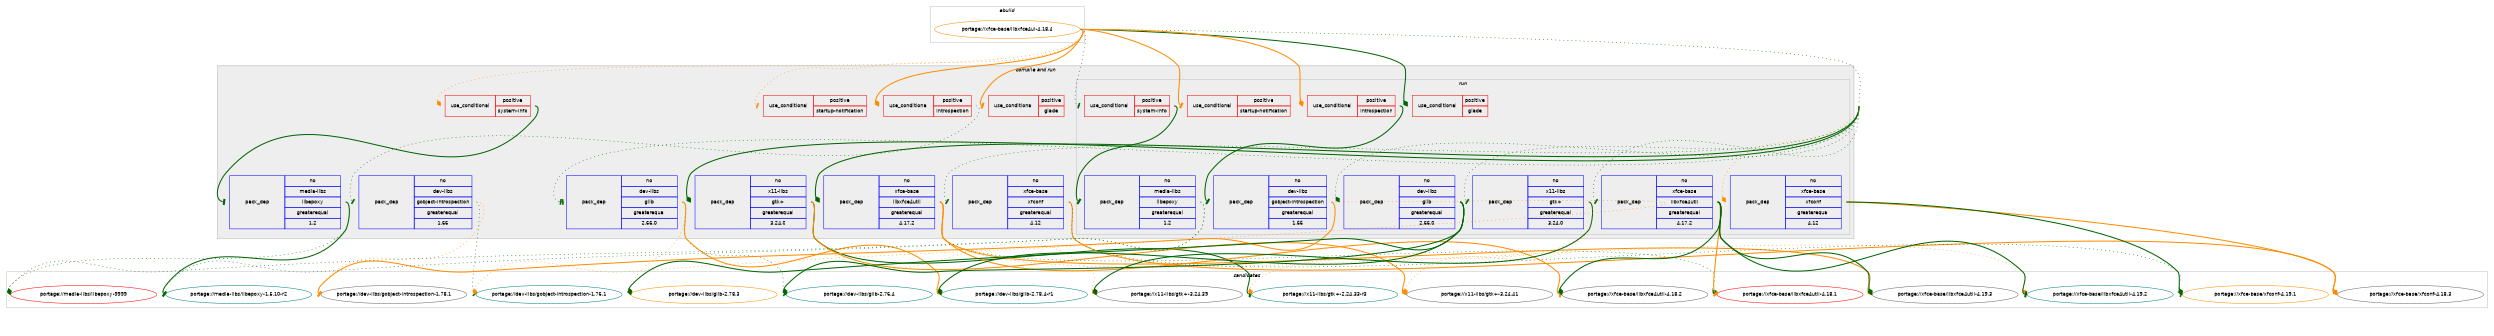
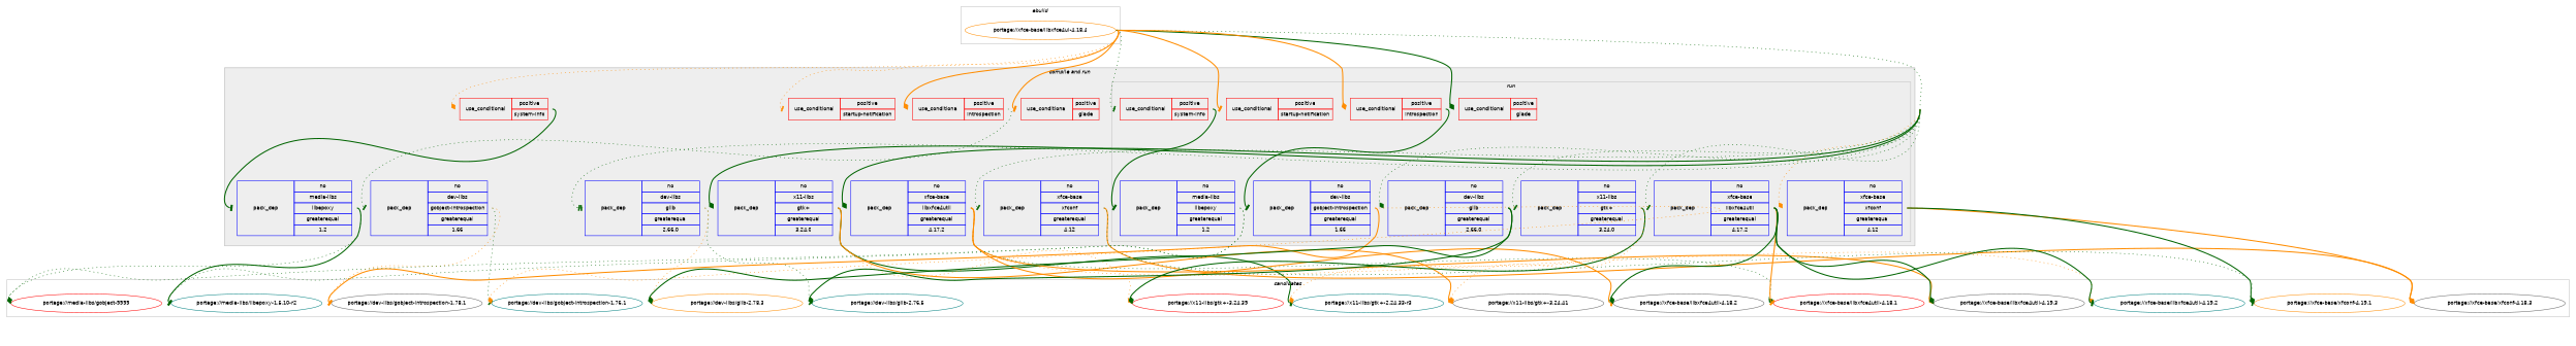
  digraph {
    compound=true
    concentrate=true
    fontname=Helvetica
    fontsize=10
    newrank=true
    rankdir=TB
    ranksep=1.5
    node [color=blue fontname=Helvetica fontsize=10 shape=none]
    edge [arrowhead=diamond color=darkgreen headport=w style=bold tailport=e weight=100]
    n1 [color=darkorange label="portage://xfce-base/libxfce4ui-4.18.4" width=4 shape=""]
    n2 [color=red label=<<TABLE BORDER="0" CELLBORDER="1" CELLSPACING="0" CELLPADDING="4"><TR><TD ROWSPAN="3" CELLPADDING="10">use_conditional</TD></TR><TR><TD>positive</TD></TR><TR><TD>glade</TD></TR></TABLE>>]
    n3 [label=<<TABLE BORDER="0" CELLBORDER="1" CELLSPACING="0" CELLPADDING="4" WIDTH="220"><TR><TD ROWSPAN="6" CELLPADDING="30">pack_dep</TD></TR><TR><TD WIDTH="110">no</TD></TR><TR><TD>dev-libs</TD></TR><TR><TD>gobject-introspection</TD></TR><TR><TD>greaterequal</TD></TR><TR><TD>1.66</TD></TR></TABLE>>]
    n4 [color=red label=<<TABLE BORDER="0" CELLBORDER="1" CELLSPACING="0" CELLPADDING="4"><TR><TD ROWSPAN="3" CELLPADDING="10">use_conditional</TD></TR><TR><TD>positive</TD></TR><TR><TD>introspection</TD></TR></TABLE>>]
    n5 [color=red label=<<TABLE BORDER="0" CELLBORDER="1" CELLSPACING="0" CELLPADDING="4"><TR><TD ROWSPAN="3" CELLPADDING="10">use_conditional</TD></TR><TR><TD>positive</TD></TR><TR><TD>startup-notification</TD></TR></TABLE>>]
    n6 [label=<<TABLE BORDER="0" CELLBORDER="1" CELLSPACING="0" CELLPADDING="4" WIDTH="220"><TR><TD ROWSPAN="6" CELLPADDING="30">pack_dep</TD></TR><TR><TD WIDTH="110">no</TD></TR><TR><TD>media-libs</TD></TR><TR><TD>libepoxy</TD></TR><TR><TD>greaterequal</TD></TR><TR><TD>1.2</TD></TR></TABLE>>]
    n7 [color=red label=<<TABLE BORDER="0" CELLBORDER="1" CELLSPACING="0" CELLPADDING="4"><TR><TD ROWSPAN="3" CELLPADDING="10">use_conditional</TD></TR><TR><TD>positive</TD></TR><TR><TD>system-info</TD></TR></TABLE>>]
    n8 [label=<<TABLE BORDER="0" CELLBORDER="1" CELLSPACING="0" CELLPADDING="4" WIDTH="220"><TR><TD ROWSPAN="6" CELLPADDING="30">pack_dep</TD></TR><TR><TD WIDTH="110">no</TD></TR><TR><TD>dev-libs</TD></TR><TR><TD>glib</TD></TR><TR><TD>greaterequal</TD></TR><TR><TD>2.66.0</TD></TR></TABLE>>]
    n9 [label=<<TABLE BORDER="0" CELLBORDER="1" CELLSPACING="0" CELLPADDING="4" WIDTH="220"><TR><TD ROWSPAN="6" CELLPADDING="30">pack_dep</TD></TR><TR><TD WIDTH="110">no</TD></TR><TR><TD>x11-libs</TD></TR><TR><TD>gtk+</TD></TR><TR><TD>greaterequal</TD></TR><TR><TD>3.24.0</TD></TR></TABLE>>]
    n10 [label=<<TABLE BORDER="0" CELLBORDER="1" CELLSPACING="0" CELLPADDING="4" WIDTH="220"><TR><TD ROWSPAN="6" CELLPADDING="30">pack_dep</TD></TR><TR><TD WIDTH="110">no</TD></TR><TR><TD>xfce-base</TD></TR><TR><TD>libxfce4util</TD></TR><TR><TD>greaterequal</TD></TR><TR><TD>4.17.2</TD></TR></TABLE>>]
    n11 [label=<<TABLE BORDER="0" CELLBORDER="1" CELLSPACING="0" CELLPADDING="4" WIDTH="220"><TR><TD ROWSPAN="6" CELLPADDING="30">pack_dep</TD></TR><TR><TD WIDTH="110">no</TD></TR><TR><TD>xfce-base</TD></TR><TR><TD>xfconf</TD></TR><TR><TD>greaterequal</TD></TR><TR><TD>4.12</TD></TR></TABLE>>]
    n12 [color=red label=<<TABLE BORDER="0" CELLBORDER="1" CELLSPACING="0" CELLPADDING="4"><TR><TD ROWSPAN="3" CELLPADDING="10">use_conditional</TD></TR><TR><TD>positive</TD></TR><TR><TD>glade</TD></TR></TABLE>>]
    n13 [label=<<TABLE BORDER="0" CELLBORDER="1" CELLSPACING="0" CELLPADDING="4" WIDTH="220"><TR><TD ROWSPAN="6" CELLPADDING="30">pack_dep</TD></TR><TR><TD WIDTH="110">no</TD></TR><TR><TD>dev-libs</TD></TR><TR><TD>gobject-introspection</TD></TR><TR><TD>greaterequal</TD></TR><TR><TD>1.66</TD></TR></TABLE>>]
    n14 [color=red label=<<TABLE BORDER="0" CELLBORDER="1" CELLSPACING="0" CELLPADDING="4"><TR><TD ROWSPAN="3" CELLPADDING="10">use_conditional</TD></TR><TR><TD>positive</TD></TR><TR><TD>introspection</TD></TR></TABLE>>]
    n15 [color=red label=<<TABLE BORDER="0" CELLBORDER="1" CELLSPACING="0" CELLPADDING="4"><TR><TD ROWSPAN="3" CELLPADDING="10">use_conditional</TD></TR><TR><TD>positive</TD></TR><TR><TD>startup-notification</TD></TR></TABLE>>]
    n16 [label=<<TABLE BORDER="0" CELLBORDER="1" CELLSPACING="0" CELLPADDING="4" WIDTH="220"><TR><TD ROWSPAN="6" CELLPADDING="30">pack_dep</TD></TR><TR><TD WIDTH="110">no</TD></TR><TR><TD>media-libs</TD></TR><TR><TD>libepoxy</TD></TR><TR><TD>greaterequal</TD></TR><TR><TD>1.2</TD></TR></TABLE>>]
    n17 [color=red label=<<TABLE BORDER="0" CELLBORDER="1" CELLSPACING="0" CELLPADDING="4"><TR><TD ROWSPAN="3" CELLPADDING="10">use_conditional</TD></TR><TR><TD>positive</TD></TR><TR><TD>system-info</TD></TR></TABLE>>]
    n18 [label=<<TABLE BORDER="0" CELLBORDER="1" CELLSPACING="0" CELLPADDING="4" WIDTH="220"><TR><TD ROWSPAN="6" CELLPADDING="30">pack_dep</TD></TR><TR><TD WIDTH="110">no</TD></TR><TR><TD>dev-libs</TD></TR><TR><TD>glib</TD></TR><TR><TD>greaterequal</TD></TR><TR><TD>2.66.0</TD></TR></TABLE>>]
    n19 [label=<<TABLE BORDER="0" CELLBORDER="1" CELLSPACING="0" CELLPADDING="4" WIDTH="220"><TR><TD ROWSPAN="6" CELLPADDING="30">pack_dep</TD></TR><TR><TD WIDTH="110">no</TD></TR><TR><TD>x11-libs</TD></TR><TR><TD>gtk+</TD></TR><TR><TD>greaterequal</TD></TR><TR><TD>3.24.0</TD></TR></TABLE>>]
    n20 [label=<<TABLE BORDER="0" CELLBORDER="1" CELLSPACING="0" CELLPADDING="4" WIDTH="220"><TR><TD ROWSPAN="6" CELLPADDING="30">pack_dep</TD></TR><TR><TD WIDTH="110">no</TD></TR><TR><TD>xfce-base</TD></TR><TR><TD>libxfce4util</TD></TR><TR><TD>greaterequal</TD></TR><TR><TD>4.17.2</TD></TR></TABLE>>]
    n21 [label=<<TABLE BORDER="0" CELLBORDER="1" CELLSPACING="0" CELLPADDING="4" WIDTH="220"><TR><TD ROWSPAN="6" CELLPADDING="30">pack_dep</TD></TR><TR><TD WIDTH="110">no</TD></TR><TR><TD>xfce-base</TD></TR><TR><TD>xfconf</TD></TR><TR><TD>greaterequal</TD></TR><TR><TD>4.12</TD></TR></TABLE>>]
    n22 [color=teal label="portage://dev-libs/gobject-introspection-1.76.1" width=4 shape=""]
    n23 [color=gray40 label="portage://dev-libs/gobject-introspection-1.78.1" width=4 shape=""]
    n24 [color=teal label="portage://media-libs/libepoxy-1.5.10-r2" width=4 shape=""]
-   n25 [color=red label="portage://media-libs/libepoxy-9999" width=4 shape=""]
-   n26 [color=teal label="portage://dev-libs/glib-2.76.4" width=4 shape=""]
+   n25 [color=red label="portage://media-libs/gobject-9999" width=4 shape=""]
+   n26 [color=teal label="portage://dev-libs/glib-2.76.5" width=4 shape=""]
    n27 [color=darkorange label="portage://dev-libs/glib-2.78.3" width=4 shape=""]
-   n28 [color=teal label="portage://dev-libs/glib-2.78.4-r1" width=4 shape=""]
    n29 [color=teal label="portage://x11-libs/gtk+-2.24.33-r3" width=4 shape=""]
-   n30 [color=gray40 label="portage://x11-libs/gtk+-3.24.39" width=4 shape=""]
+   n30 [color=red label="portage://x11-libs/gtk+-3.24.39" width=4 shape=""]
    n31 [color=gray40 label="portage://x11-libs/gtk+-3.24.41" width=4 shape=""]
    n32 [color=red label="portage://xfce-base/libxfce4util-4.18.1" width=4 shape=""]
    n33 [color=gray40 label="portage://xfce-base/libxfce4util-4.18.2" width=4 shape=""]
    n34 [color=teal label="portage://xfce-base/libxfce4util-4.19.2" width=4 shape=""]
    n35 [color=gray40 label="portage://xfce-base/libxfce4util-4.19.3" width=4 shape=""]
    n36 [color=gray40 label="portage://xfce-base/xfconf-4.18.3" width=4 shape=""]
    n37 [color=darkorange label="portage://xfce-base/xfconf-4.19.1" width=4 shape=""]
    subgraph cluster_1 {
      color=gray
      label=<<i>ebuild</i>>
      rank=same
      n1
    }
    subgraph cluster_2 {
      color=gray
      label=<<i>dependencies</i>>
      subgraph cluster_3 {
        color=gray
        fillcolor="#eeeeee"
        label=<<i>compile</i>>
        style=filled
        subgraph sub_4 {
          color=gray
          fillcolor="#eeeeee"
          label=<<i>compile</i>>
          style=filled
          n2
        }
        subgraph sub_5 {
          color=gray
          fillcolor="#eeeeee"
          label=<<i>compile</i>>
          style=filled
          n4
          subgraph sub_6 {
            color=gray
            fillcolor="#eeeeee"
            label=<<i>compile</i>>
            style=filled
            n3
          }
        }
        subgraph sub_7 {
          color=gray
          fillcolor="#eeeeee"
          label=<<i>compile</i>>
          style=filled
          n5
        }
        subgraph sub_8 {
          color=gray
          fillcolor="#eeeeee"
          label=<<i>compile</i>>
          style=filled
          n7
          subgraph sub_9 {
            color=gray
            fillcolor="#eeeeee"
            label=<<i>compile</i>>
            style=filled
            n6
          }
        }
        subgraph sub_10 {
          color=gray
          fillcolor="#eeeeee"
          label=<<i>compile</i>>
          style=filled
          n8
        }
        subgraph sub_11 {
          color=gray
          fillcolor="#eeeeee"
          label=<<i>compile</i>>
          style=filled
          n9
        }
        subgraph sub_12 {
          color=gray
          fillcolor="#eeeeee"
          label=<<i>compile</i>>
          style=filled
          n10
        }
        subgraph sub_13 {
          color=gray
          fillcolor="#eeeeee"
          label=<<i>compile</i>>
          style=filled
          n11
        }
      }
      subgraph cluster_14 {
        color=gray
        fillcolor="#eeeeee"
        label=<<i>compile and run</i>>
        style=filled
      }
      subgraph cluster_15 {
        color=gray
        fillcolor="#eeeeee"
        label=<<i>run</i>>
        style=filled
        subgraph sub_16 {
          color=gray
          fillcolor="#eeeeee"
          label=<<i>run</i>>
          style=filled
          n12
        }
        subgraph sub_17 {
          color=gray
          fillcolor="#eeeeee"
          label=<<i>run</i>>
          style=filled
          n14
          subgraph sub_18 {
            color=gray
            fillcolor="#eeeeee"
            label=<<i>run</i>>
            style=filled
            n13
          }
        }
        subgraph sub_19 {
          color=gray
          fillcolor="#eeeeee"
          label=<<i>run</i>>
          style=filled
          n15
        }
        subgraph sub_20 {
          color=gray
          fillcolor="#eeeeee"
          label=<<i>run</i>>
          style=filled
          n17
          subgraph sub_21 {
            color=gray
            fillcolor="#eeeeee"
            label=<<i>run</i>>
            style=filled
            n16
          }
        }
        subgraph sub_22 {
          color=gray
          fillcolor="#eeeeee"
          label=<<i>run</i>>
          style=filled
          n18
        }
        subgraph sub_23 {
          color=gray
          fillcolor="#eeeeee"
          label=<<i>run</i>>
          style=filled
          n19
        }
        subgraph sub_24 {
          color=gray
          fillcolor="#eeeeee"
          label=<<i>run</i>>
          style=filled
          n20
        }
        subgraph sub_25 {
          color=gray
          fillcolor="#eeeeee"
          label=<<i>run</i>>
          style=filled
          n21
        }
      }
    }
    subgraph cluster_26 {
      color=gray
      label=<<i>candidates</i>>
      rank=same
      subgraph sub_27 {
        color=black
        label=<<i>candidates</i>>
        nodesep=1
        rank=same
        n22
        n23
      }
      subgraph sub_28 {
        color=black
        label=<<i>candidates</i>>
        nodesep=1
        rank=same
        n24
        n25
      }
      subgraph sub_29 {
        color=black
        label=<<i>candidates</i>>
        nodesep=1
        rank=same
        n26
        n27
-       n28
      }
      subgraph sub_30 {
        color=black
        label=<<i>candidates</i>>
        nodesep=1
        rank=same
        n29
        n30
        n31
      }
      subgraph sub_31 {
        color=black
        label=<<i>candidates</i>>
        nodesep=1
        rank=same
        n32
        n33
        n34
        n35
      }
      subgraph sub_32 {
        color=black
        label=<<i>candidates</i>>
        nodesep=1
        rank=same
        n36
        n37
      }
      subgraph sub_33 {
        color=black
        label=<<i>candidates</i>>
        nodesep=1
        rank=same
        n22
        n23
      }
      subgraph sub_34 {
        color=black
        label=<<i>candidates</i>>
        nodesep=1
        rank=same
        n24
        n25
      }
      subgraph sub_35 {
        color=black
        label=<<i>candidates</i>>
        nodesep=1
        rank=same
        n26
        n27
-       n28
      }
      subgraph sub_36 {
        color=black
        label=<<i>candidates</i>>
        nodesep=1
        rank=same
        n29
        n30
        n31
      }
      subgraph sub_37 {
        color=black
        label=<<i>candidates</i>>
        nodesep=1
        rank=same
        n32
        n33
        n34
        n35
      }
      subgraph sub_38 {
        color=black
        label=<<i>candidates</i>>
        nodesep=1
        rank=same
        n36
        n37
      }
    }
    n1 -> n2 [arrowhead=tee color=darkorange weight=20]
    n1 -> n4 [color=darkorange weight=20]
    n1 -> n5 [arrowhead=tee color=darkorange style=dotted weight=20]
    n1 -> n7 [color=darkorange style=dotted weight=20]
    n1 -> n8 [arrowhead=tee style=dotted weight=20]
    n1 -> n9 [weight=20]
    n1 -> n10 [weight=20]
    n1 -> n11 [arrowhead=tee style=dotted weight=20]
    n1 -> n12 [weight=20]
    n1 -> n14 [color=darkorange weight=20]
    n1 -> n15 [arrowhead=tee color=darkorange weight=20]
    n1 -> n17 [arrowhead=tee style=dotted weight=20]
    n1 -> n18 [style=dotted weight=20]
    n1 -> n19 [arrowhead=tee style=dotted weight=20]
    n1 -> n20 [arrowhead=tee style=dotted weight=20]
    n1 -> n21 [color=darkorange style=dotted weight=20]
    n3 -> n22 [arrowhead=tee style=dotted]
    n3 -> n23 [arrowhead=tee color=darkorange style=dotted]
    n4 -> n3 [arrowhead=tee style=dotted weight=20]
    n6 -> n24 [arrowhead=tee]
    n6 -> n25 [style=dotted]
    n7 -> n6 [arrowhead=tee weight=20]
    n8 -> n26 [arrowhead=tee style=dotted]
    n8 -> n27 [color=darkorange style=dotted]
-   n8 -> n28 [color=darkorange]
    n9 -> n29 [arrowhead=tee]
    n9 -> n30 [color=darkorange style=dotted]
    n9 -> n31 [color=darkorange]
    n10 -> n32 [style=dotted]
    n10 -> n33 [arrowhead=tee color=darkorange]
    n10 -> n34 [color=darkorange style=dotted]
    n10 -> n35 [color=darkorange]
    n11 -> n36 [color=darkorange]
    n11 -> n37 [arrowhead=tee style=dotted]
    n13 -> n22 [color=darkorange style=dotted]
    n13 -> n23 [arrowhead=tee color=darkorange]
    n14 -> n13 [arrowhead=tee weight=20]
    n16 -> n24 [arrowhead=tee style=dotted]
    n16 -> n25 [style=dotted]
    n17 -> n16 [arrowhead=tee weight=20]
    n18 -> n26
    n18 -> n27
-   n18 -> n28
    n19 -> n29 [color=darkorange style=dotted]
    n19 -> n30
    n19 -> n31 [color=darkorange style=dotted]
    n20 -> n32 [arrowhead=tee color=darkorange]
    n20 -> n33
    n20 -> n34 [arrowhead=tee]
    n20 -> n35
    n21 -> n36 [color=darkorange]
    n21 -> n37
  }
